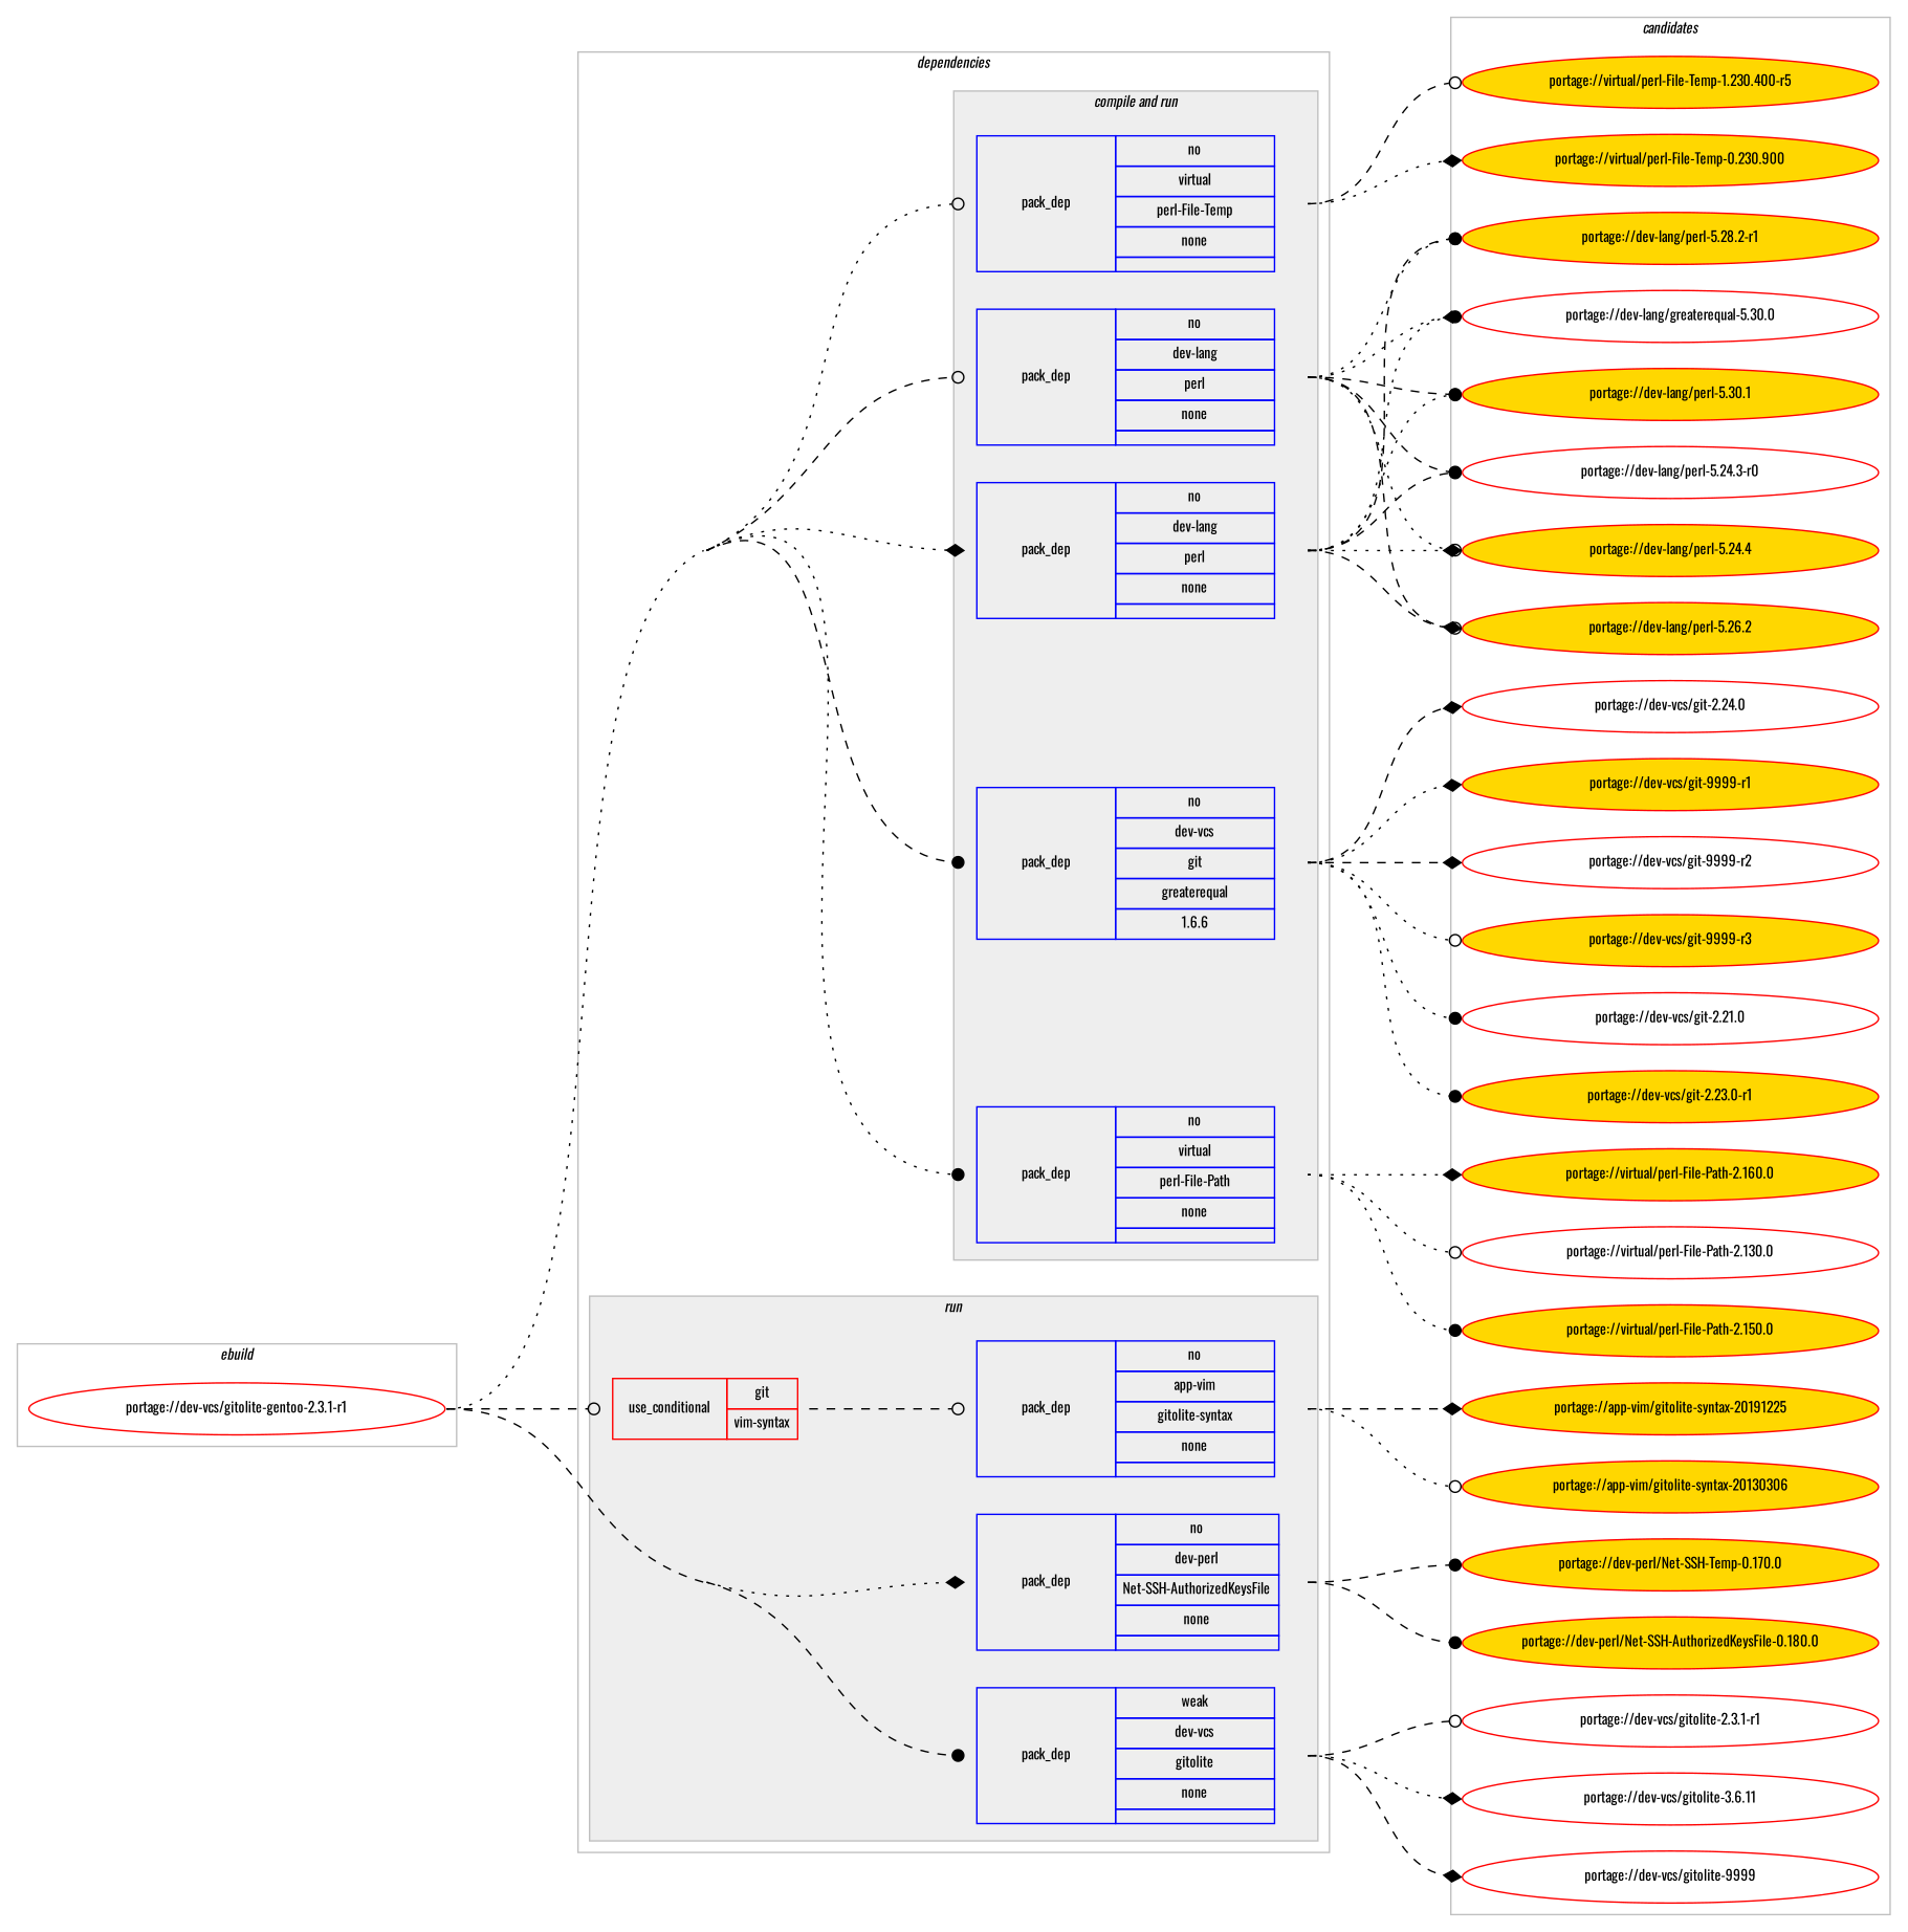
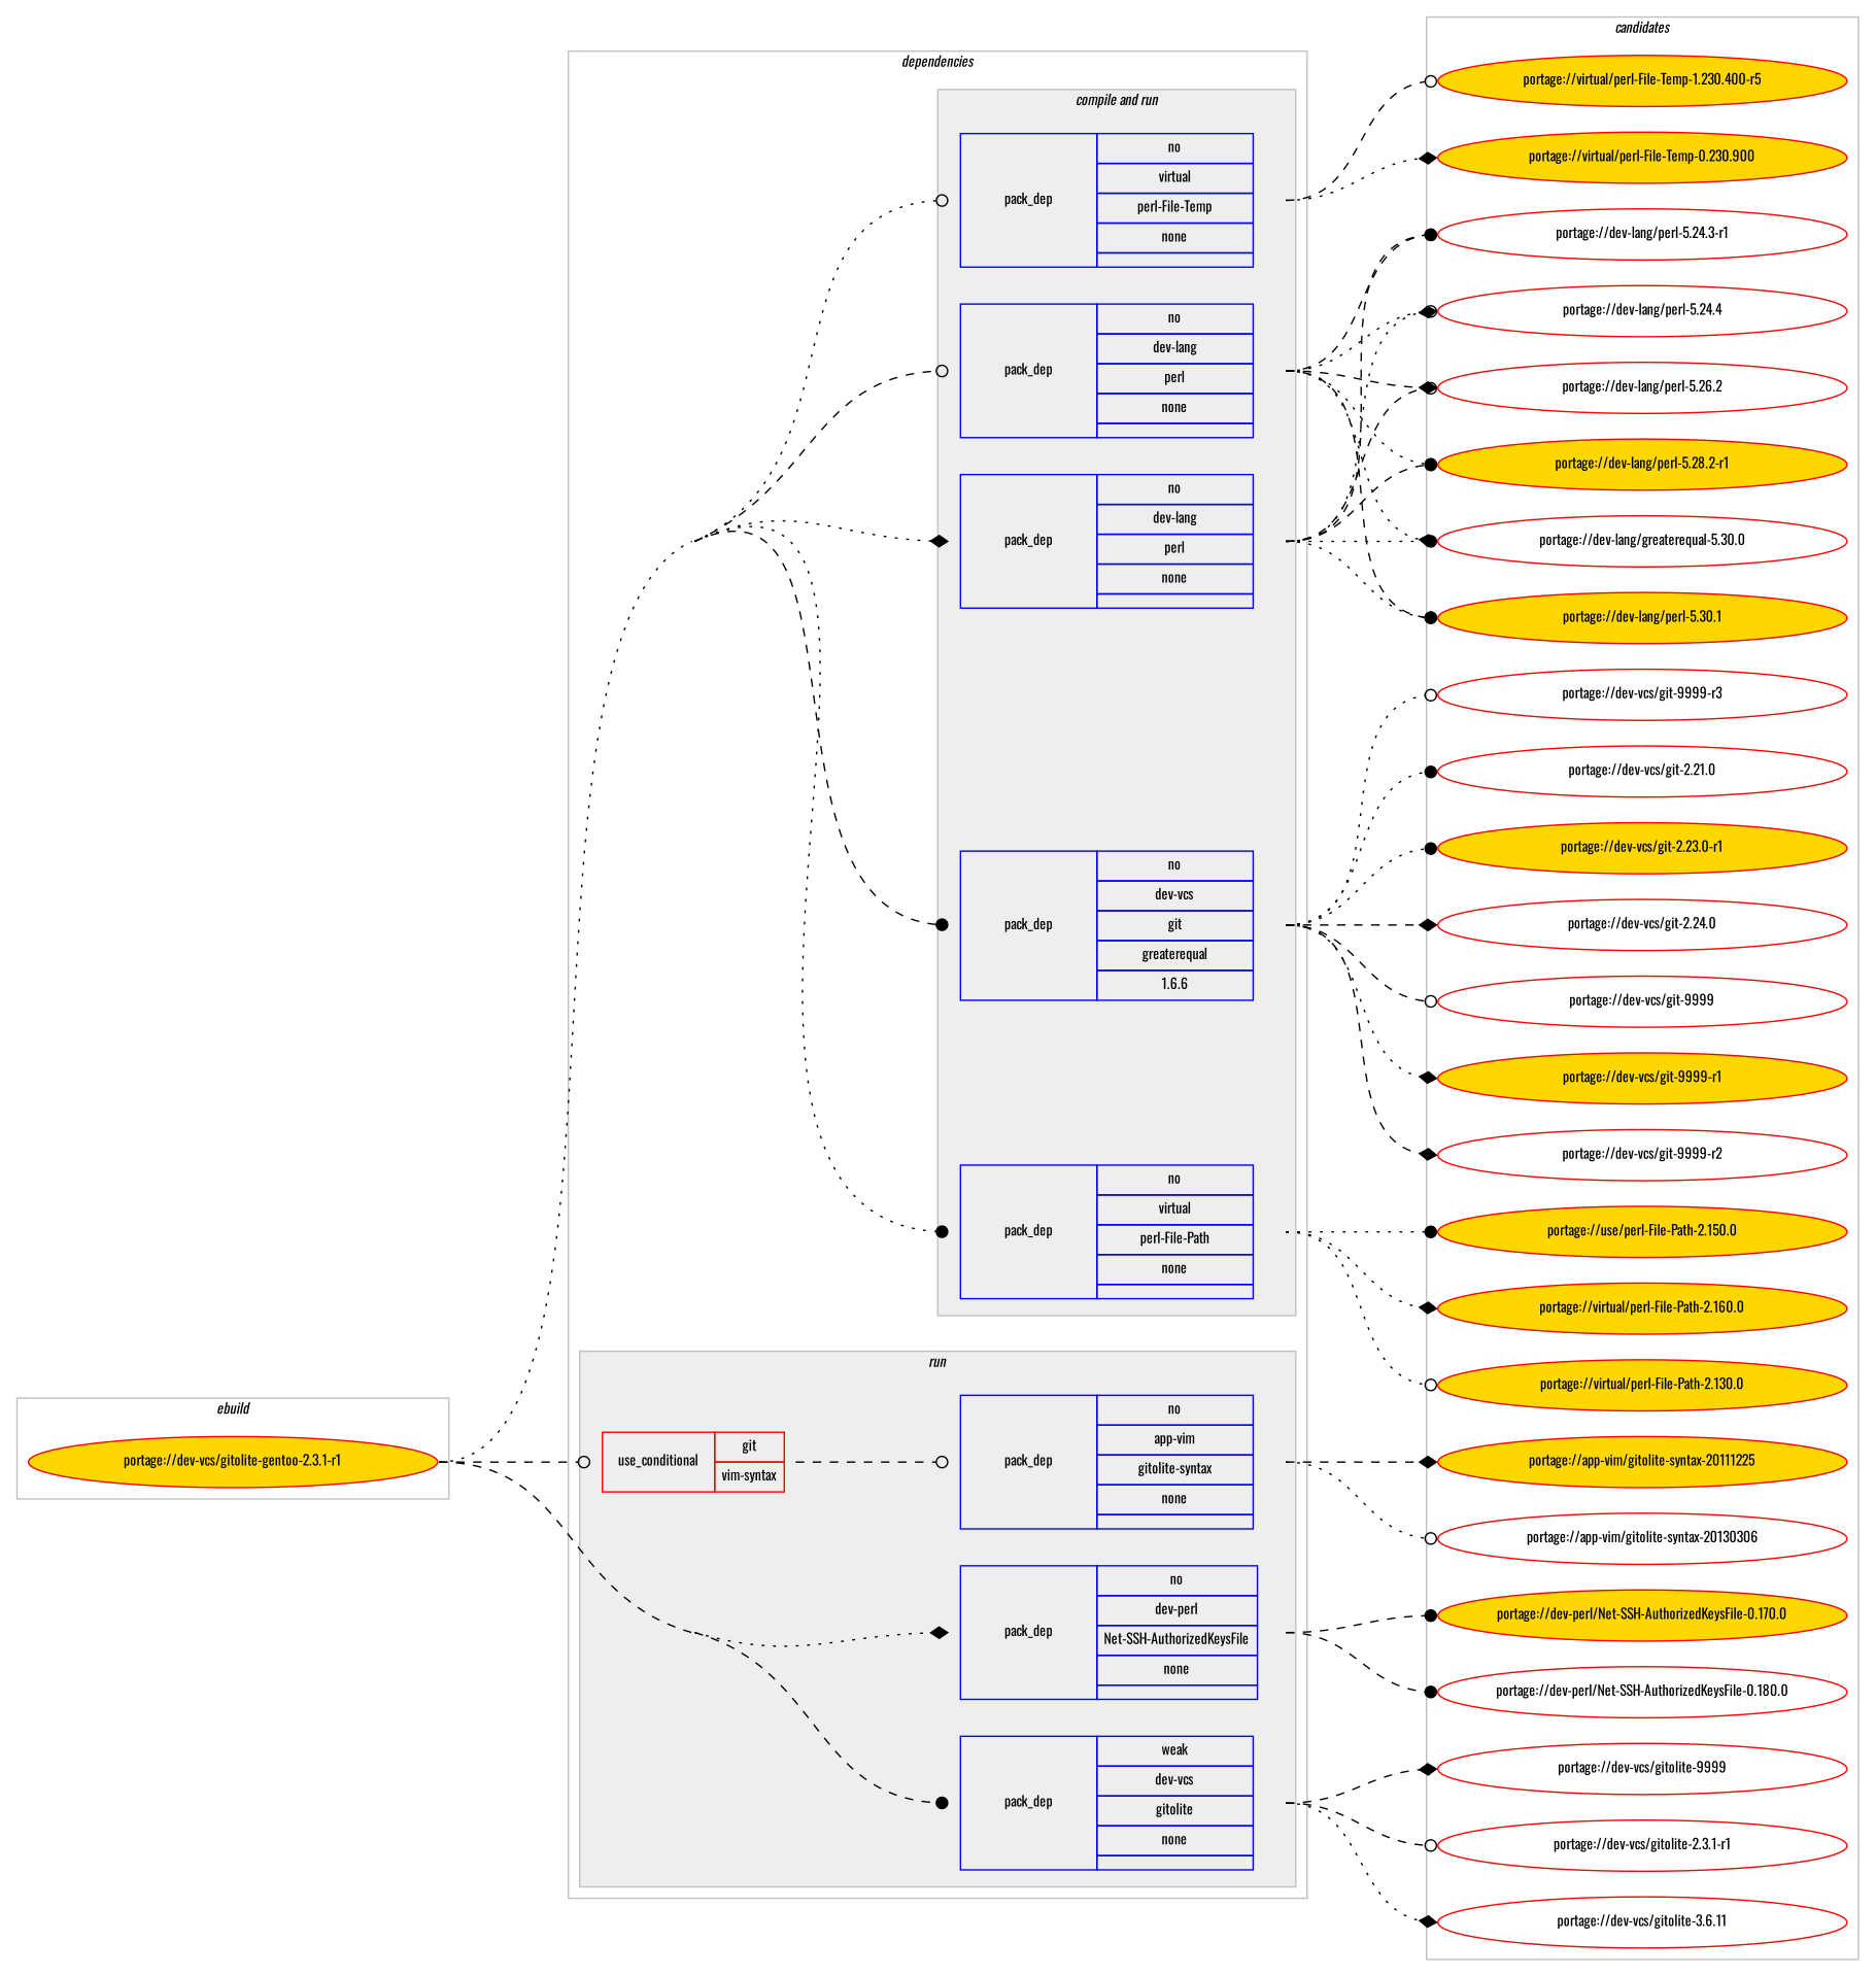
  digraph {
    compound=true
    concentrate=true
    fontname=Oswald
    fontsize=10
    newrank=true
    rankdir=LR
    ranksep=1.5
    node [color=red fillcolor=gold fontname=Oswald fontsize=10 style=filled]
    edge [arrowhead=dot fontname=Oswald headport=w style=dashed tailport=e weight=100]
-   n1 [fillcolor=white label="portage://dev-vcs/gitolite-gentoo-2.3.1-r1" width=4]
+   n1 [label="portage://dev-vcs/gitolite-gentoo-2.3.1-r1" width=4]
    n2 [color=blue label=<<TABLE BORDER="0" CELLBORDER="1" CELLSPACING="0" CELLPADDING="4" WIDTH="220"><TR><TD ROWSPAN="6" CELLPADDING="30">pack_dep</TD></TR><TR><TD WIDTH="110">no</TD></TR><TR><TD>dev-lang</TD></TR><TR><TD>perl</TD></TR><TR><TD>none</TD></TR><TR><TD></TD></TR></TABLE>> shape=none fillcolor="" style=""]
    n3 [color=blue label=<<TABLE BORDER="0" CELLBORDER="1" CELLSPACING="0" CELLPADDING="4" WIDTH="220"><TR><TD ROWSPAN="6" CELLPADDING="30">pack_dep</TD></TR><TR><TD WIDTH="110">no</TD></TR><TR><TD>dev-lang</TD></TR><TR><TD>perl</TD></TR><TR><TD>none</TD></TR><TR><TD></TD></TR></TABLE>> shape=none fillcolor="" style=""]
    n4 [color=blue label=<<TABLE BORDER="0" CELLBORDER="1" CELLSPACING="0" CELLPADDING="4" WIDTH="220"><TR><TD ROWSPAN="6" CELLPADDING="30">pack_dep</TD></TR><TR><TD WIDTH="110">no</TD></TR><TR><TD>dev-vcs</TD></TR><TR><TD>git</TD></TR><TR><TD>greaterequal</TD></TR><TR><TD>1.6.6</TD></TR></TABLE>> shape=none fillcolor="" style=""]
    n5 [color=blue label=<<TABLE BORDER="0" CELLBORDER="1" CELLSPACING="0" CELLPADDING="4" WIDTH="220"><TR><TD ROWSPAN="6" CELLPADDING="30">pack_dep</TD></TR><TR><TD WIDTH="110">no</TD></TR><TR><TD>virtual</TD></TR><TR><TD>perl-File-Path</TD></TR><TR><TD>none</TD></TR><TR><TD></TD></TR></TABLE>> shape=none fillcolor="" style=""]
    n6 [color=blue label=<<TABLE BORDER="0" CELLBORDER="1" CELLSPACING="0" CELLPADDING="4" WIDTH="220"><TR><TD ROWSPAN="6" CELLPADDING="30">pack_dep</TD></TR><TR><TD WIDTH="110">no</TD></TR><TR><TD>virtual</TD></TR><TR><TD>perl-File-Temp</TD></TR><TR><TD>none</TD></TR><TR><TD></TD></TR></TABLE>> shape=none fillcolor="" style=""]
    n7 [color=blue label=<<TABLE BORDER="0" CELLBORDER="1" CELLSPACING="0" CELLPADDING="4" WIDTH="220"><TR><TD ROWSPAN="6" CELLPADDING="30">pack_dep</TD></TR><TR><TD WIDTH="110">no</TD></TR><TR><TD>app-vim</TD></TR><TR><TD>gitolite-syntax</TD></TR><TR><TD>none</TD></TR><TR><TD></TD></TR></TABLE>> shape=none fillcolor="" style=""]
    n8 [label=<<TABLE BORDER="0" CELLBORDER="1" CELLSPACING="0" CELLPADDING="4"><TR><TD ROWSPAN="3" CELLPADDING="10">use_conditional</TD></TR><TR><TD>git</TD></TR><TR><TD>vim-syntax</TD></TR></TABLE>> shape=none fillcolor="" style=""]
    n9 [color=blue label=<<TABLE BORDER="0" CELLBORDER="1" CELLSPACING="0" CELLPADDING="4" WIDTH="220"><TR><TD ROWSPAN="6" CELLPADDING="30">pack_dep</TD></TR><TR><TD WIDTH="110">no</TD></TR><TR><TD>dev-perl</TD></TR><TR><TD>Net-SSH-AuthorizedKeysFile</TD></TR><TR><TD>none</TD></TR><TR><TD></TD></TR></TABLE>> shape=none fillcolor="" style=""]
    n10 [color=blue label=<<TABLE BORDER="0" CELLBORDER="1" CELLSPACING="0" CELLPADDING="4" WIDTH="220"><TR><TD ROWSPAN="6" CELLPADDING="30">pack_dep</TD></TR><TR><TD WIDTH="110">weak</TD></TR><TR><TD>dev-vcs</TD></TR><TR><TD>gitolite</TD></TR><TR><TD>none</TD></TR><TR><TD></TD></TR></TABLE>> shape=none fillcolor="" style=""]
-   n11 [fillcolor=white label="portage://dev-lang/perl-5.24.3-r0" width=4]
-   n12 [label="portage://dev-lang/perl-5.24.4" width=4]
-   n13 [label="portage://dev-lang/perl-5.26.2" width=4]
+   n11 [fillcolor=white label="portage://dev-lang/perl-5.24.3-r1" width=4]
+   n12 [fillcolor=white label="portage://dev-lang/perl-5.24.4" width=4]
+   n13 [fillcolor=white label="portage://dev-lang/perl-5.26.2" width=4]
    n14 [label="portage://dev-lang/perl-5.28.2-r1" width=4]
    n15 [fillcolor=white label="portage://dev-lang/greaterequal-5.30.0" width=4]
    n16 [label="portage://dev-lang/perl-5.30.1" width=4]
    n17 [fillcolor=white label="portage://dev-vcs/git-2.21.0" width=4]
    n18 [label="portage://dev-vcs/git-2.23.0-r1" width=4]
    n19 [fillcolor=white label="portage://dev-vcs/git-2.24.0" width=4]
+   n20 [fillcolor=white label="portage://dev-vcs/git-9999" width=4]
    n21 [label="portage://dev-vcs/git-9999-r1" width=4]
    n22 [fillcolor=white label="portage://dev-vcs/git-9999-r2" width=4]
-   n23 [label="portage://dev-vcs/git-9999-r3" width=4]
-   n24 [fillcolor=white label="portage://virtual/perl-File-Path-2.130.0" width=4]
-   n25 [label="portage://virtual/perl-File-Path-2.150.0" width=4]
+   n23 [fillcolor=white label="portage://dev-vcs/git-9999-r3" width=4]
+   n24 [label="portage://virtual/perl-File-Path-2.130.0" width=4]
+   n25 [label="portage://use/perl-File-Path-2.150.0" width=4]
    n26 [label="portage://virtual/perl-File-Path-2.160.0" width=4]
    n27 [label="portage://virtual/perl-File-Temp-1.230.400-r5" width=4]
    n28 [label="portage://virtual/perl-File-Temp-0.230.900" width=4]
-   n29 [label="portage://app-vim/gitolite-syntax-20191225" width=4]
-   n30 [label="portage://app-vim/gitolite-syntax-20130306" width=4]
-   n31 [label="portage://dev-perl/Net-SSH-Temp-0.170.0" width=4]
-   n32 [label="portage://dev-perl/Net-SSH-AuthorizedKeysFile-0.180.0" width=4]
+   n29 [label="portage://app-vim/gitolite-syntax-20111225" width=4]
+   n30 [fillcolor=white label="portage://app-vim/gitolite-syntax-20130306" width=4]
+   n31 [label="portage://dev-perl/Net-SSH-AuthorizedKeysFile-0.170.0" width=4]
+   n32 [fillcolor=white label="portage://dev-perl/Net-SSH-AuthorizedKeysFile-0.180.0" width=4]
    n33 [fillcolor=white label="portage://dev-vcs/gitolite-2.3.1-r1" width=4]
    n34 [fillcolor=white label="portage://dev-vcs/gitolite-3.6.11" width=4]
    n35 [fillcolor=white label="portage://dev-vcs/gitolite-9999" width=4]
    subgraph cluster_1 {
      color=gray
      label=<<i>ebuild</i>>
      rank=same
      n1
    }
    subgraph cluster_2 {
      color=gray
      label=<<i>dependencies</i>>
      subgraph cluster_3 {
        color=gray
        fillcolor="#eeeeee"
        label=<<i>compile</i>>
        style=filled
      }
      subgraph cluster_4 {
        color=gray
        fillcolor="#eeeeee"
        label=<<i>compile and run</i>>
        style=filled
        subgraph sub_5 {
          color=gray
          fillcolor="#eeeeee"
          label=<<i>compile and run</i>>
          style=filled
          n2
        }
        subgraph sub_6 {
          color=gray
          fillcolor="#eeeeee"
          label=<<i>compile and run</i>>
          style=filled
          n3
        }
        subgraph sub_7 {
          color=gray
          fillcolor="#eeeeee"
          label=<<i>compile and run</i>>
          style=filled
          n4
        }
        subgraph sub_8 {
          color=gray
          fillcolor="#eeeeee"
          label=<<i>compile and run</i>>
          style=filled
          n5
        }
        subgraph sub_9 {
          color=gray
          fillcolor="#eeeeee"
          label=<<i>compile and run</i>>
          style=filled
          n6
        }
      }
      subgraph cluster_10 {
        color=gray
        fillcolor="#eeeeee"
        label=<<i>run</i>>
        style=filled
        subgraph sub_11 {
          color=gray
          fillcolor="#eeeeee"
          label=<<i>run</i>>
          style=filled
          n8
          subgraph sub_12 {
            color=gray
            fillcolor="#eeeeee"
            label=<<i>run</i>>
            style=filled
            n7
          }
        }
        subgraph sub_13 {
          color=gray
          fillcolor="#eeeeee"
          label=<<i>run</i>>
          style=filled
          n9
        }
        subgraph sub_14 {
          color=gray
          fillcolor="#eeeeee"
          label=<<i>run</i>>
          style=filled
          n10
        }
      }
    }
    subgraph cluster_15 {
      color=gray
      label=<<i>candidates</i>>
      rank=same
      subgraph sub_16 {
        color=black
        label=<<i>candidates</i>>
        nodesep=1
        rank=same
        n11
        n12
        n13
        n14
        n15
        n16
      }
      subgraph sub_17 {
        color=black
        label=<<i>candidates</i>>
        nodesep=1
        rank=same
        n11
        n12
        n13
        n14
        n15
        n16
      }
      subgraph sub_18 {
        color=black
        label=<<i>candidates</i>>
        nodesep=1
        rank=same
        n17
        n18
        n19
+       n20
        n21
        n22
        n23
      }
      subgraph sub_19 {
        color=black
        label=<<i>candidates</i>>
        nodesep=1
        rank=same
        n24
        n25
        n26
      }
      subgraph sub_20 {
        color=black
        label=<<i>candidates</i>>
        nodesep=1
        rank=same
        n27
        n28
      }
      subgraph sub_21 {
        color=black
        label=<<i>candidates</i>>
        nodesep=1
        rank=same
        n29
        n30
      }
      subgraph sub_22 {
        color=black
        label=<<i>candidates</i>>
        nodesep=1
        rank=same
        n31
        n32
      }
      subgraph sub_23 {
        color=black
        label=<<i>candidates</i>>
        nodesep=1
        rank=same
        n33
        n34
        n35
      }
    }
    n1 -> n2 [arrowhead=odot weight=20]
    n1 -> n3 [arrowhead=diamond style=dotted weight=20]
    n1 -> n4 [weight=20]
    n1 -> n5 [style=dotted weight=20]
    n1 -> n6 [arrowhead=odot style=dotted weight=20]
    n1 -> n8 [arrowhead=odot weight=20]
    n1 -> n9 [arrowhead=diamond style=dotted weight=20]
    n1 -> n10 [weight=20]
    n2 -> n11
    n2 -> n12 [arrowhead=odot style=dotted]
    n2 -> n13 [arrowhead=diamond]
    n2 -> n14 [style=dotted]
    n2 -> n15 [arrowhead=diamond style=dotted]
    n2 -> n16
    n3 -> n11
    n3 -> n12 [arrowhead=diamond style=dotted]
    n3 -> n13 [arrowhead=odot]
    n3 -> n14 [arrowhead=odot]
    n3 -> n15 [style=dotted]
    n3 -> n16 [style=dotted]
    n4 -> n17 [style=dotted]
    n4 -> n18 [style=dotted]
    n4 -> n19 [arrowhead=diamond]
+   n4 -> n20 [arrowhead=odot]
    n4 -> n21 [arrowhead=diamond style=dotted]
    n4 -> n22 [arrowhead=diamond]
    n4 -> n23 [arrowhead=odot style=dotted]
    n5 -> n24 [arrowhead=odot style=dotted]
    n5 -> n25 [style=dotted]
    n5 -> n26 [arrowhead=diamond style=dotted]
    n6 -> n27 [arrowhead=odot]
    n6 -> n28 [arrowhead=diamond style=dotted]
    n7 -> n29 [arrowhead=diamond]
    n7 -> n30 [arrowhead=odot style=dotted]
    n8 -> n7 [arrowhead=odot weight=20]
    n9 -> n31
    n9 -> n32
    n10 -> n33 [arrowhead=odot]
    n10 -> n34 [arrowhead=diamond style=dotted]
    n10 -> n35 [arrowhead=diamond]
  }
